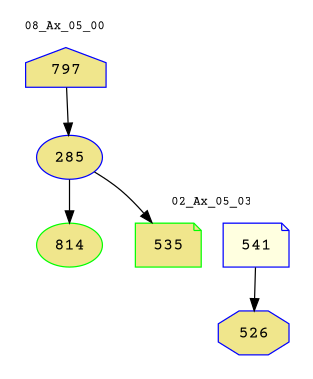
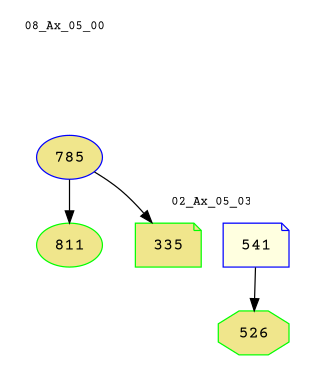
  digraph {
    fontname="Courier Prime"
    node [color=blue fillcolor=khaki fontname="Courier Prime" shape=note style=filled]
    edge [color=black fontname="Courier Prime"]
    n1 [fillcolor=lightyellow label=541]
-   n2 [label=526 shape=octagon]
-   n3 [color=green label=535]
-   n4 [label=797 shape=house]
-   n5 [label=285 shape=ellipse]
-   n6 [color=green label=814 shape=ellipse]
+   n2 [color=green label=526 shape=octagon]
+   n3 [color=green label=335]
+   n5 [label=785 shape=ellipse]
+   n6 [color=green label=811 shape=ellipse]
    subgraph cluster_1 {
      color=white
      fontsize=10
      label="02_Ax_05_03"
      n1
      n2
      n3
    }
    subgraph cluster_2 {
      color=white
      fontsize=10
      label="08_Ax_05_00"
-     n4
      n5
      n6
    }
    n1 -> n2
-   n4 -> n5
    n5 -> n3
    n5 -> n6
  }
